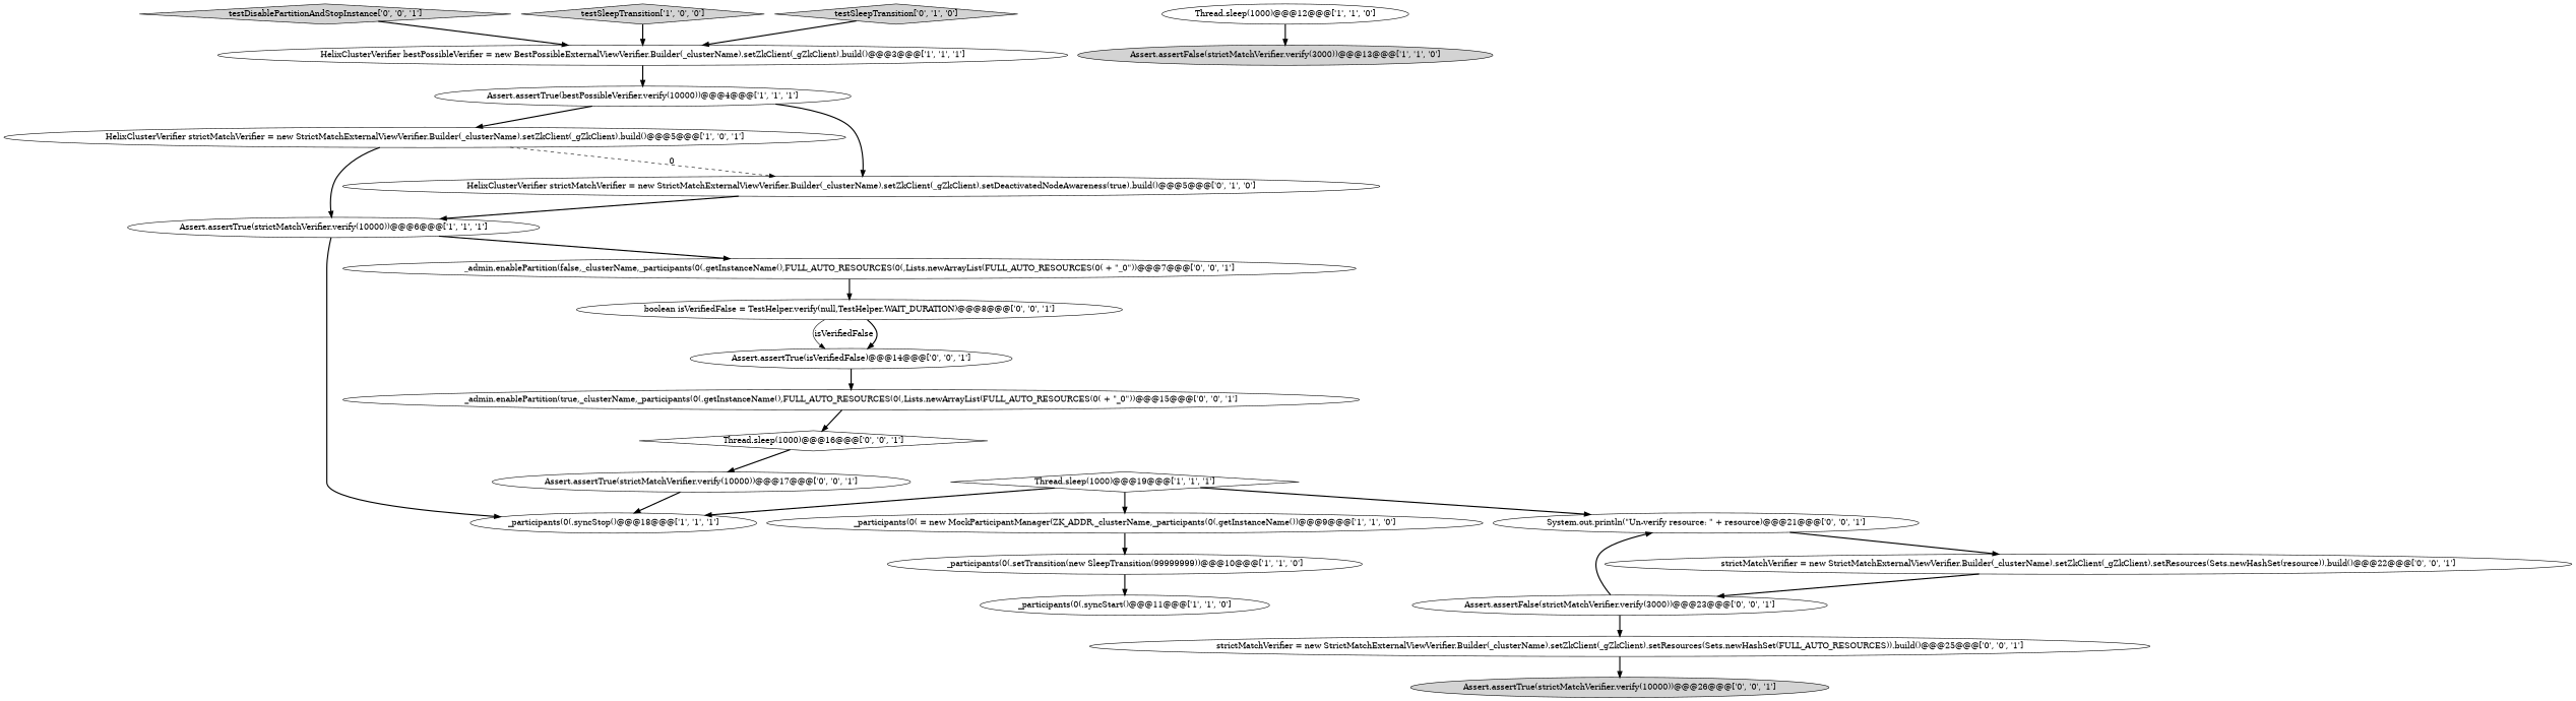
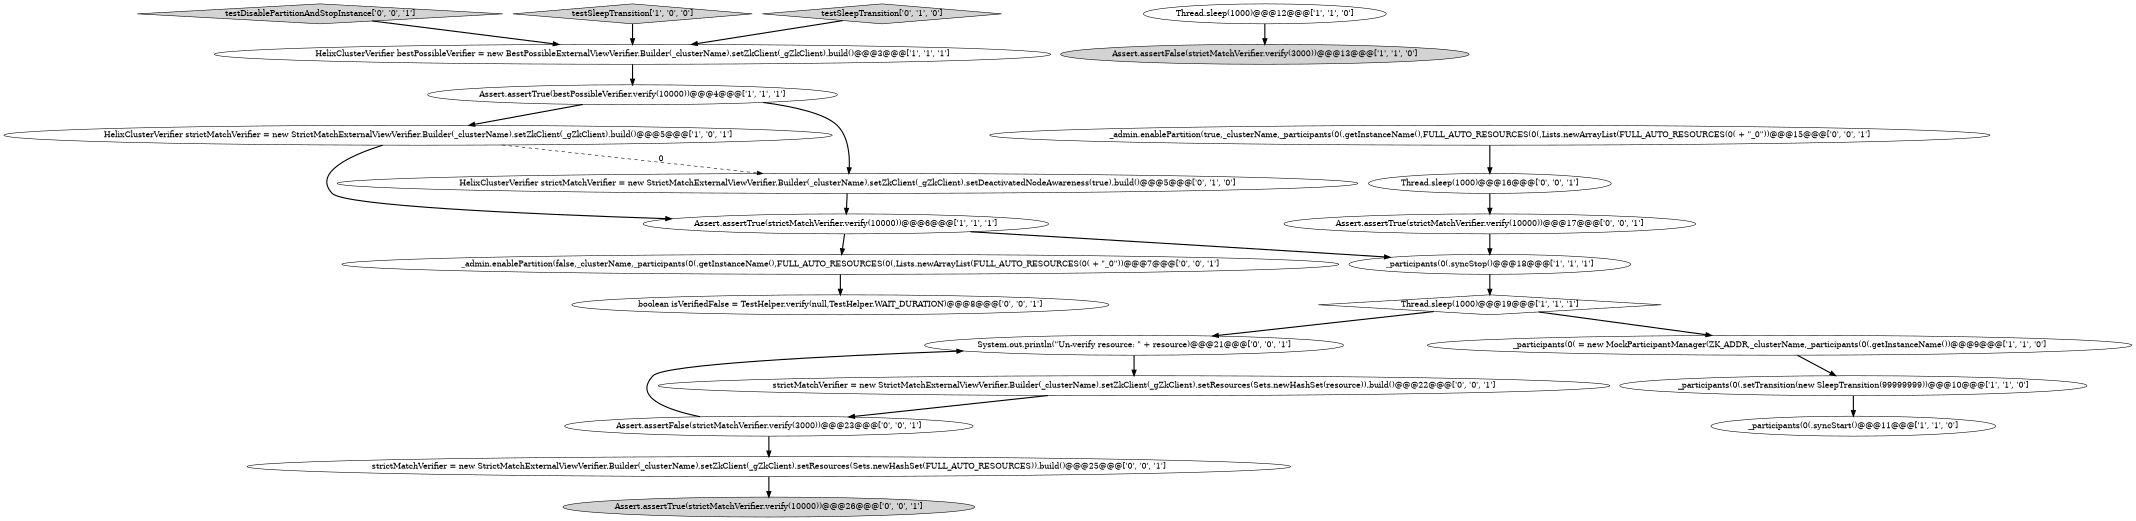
  digraph {
    node [fillcolor=white shape=ellipse style=filled]
    edge [style=bold]
    n1 [fillcolor=lightgray label="testDisablePartitionAndStopInstance['0', '0', '1']" shape=diamond]
    n2 [label="HelixClusterVerifier bestPossibleVerifier = new BestPossibleExternalViewVerifier.Builder(_clusterName).setZkClient(_gZkClient).build()@@@3@@@['1', '1', '1']"]
    n3 [label="Assert.assertTrue(bestPossibleVerifier.verify(10000))@@@4@@@['1', '1', '1']"]
    n4 [label="Thread.sleep(1000)@@@19@@@['1', '1', '1']" shape=diamond]
    n5 [label="System.out.println(\"Un-verify resource: \" + resource)@@@21@@@['0', '0', '1']"]
    n6 [label="_participants(0( = new MockParticipantManager(ZK_ADDR,_clusterName,_participants(0(.getInstanceName())@@@9@@@['1', '1', '0']"]
    n7 [label="strictMatchVerifier = new StrictMatchExternalViewVerifier.Builder(_clusterName).setZkClient(_gZkClient).setResources(Sets.newHashSet(resource)).build()@@@22@@@['0', '0', '1']"]
    n8 [label="_participants(0(.setTransition(new SleepTransition(99999999))@@@10@@@['1', '1', '0']"]
    n9 [label="Assert.assertFalse(strictMatchVerifier.verify(3000))@@@23@@@['0', '0', '1']"]
    n10 [fillcolor=lightgray label="testSleepTransition['1', '0', '0']" shape=diamond]
    n11 [label="HelixClusterVerifier strictMatchVerifier = new StrictMatchExternalViewVerifier.Builder(_clusterName).setZkClient(_gZkClient).build()@@@5@@@['1', '0', '1']"]
    n12 [label="HelixClusterVerifier strictMatchVerifier = new StrictMatchExternalViewVerifier.Builder(_clusterName).setZkClient(_gZkClient).setDeactivatedNodeAwareness(true).build()@@@5@@@['0', '1', '0']"]
    n13 [label="Assert.assertTrue(strictMatchVerifier.verify(10000))@@@6@@@['1', '1', '1']"]
    n14 [label="_participants(0(.syncStop()@@@18@@@['1', '1', '1']"]
    n15 [label="_admin.enablePartition(false,_clusterName,_participants(0(.getInstanceName(),FULL_AUTO_RESOURCES(0(,Lists.newArrayList(FULL_AUTO_RESOURCES(0( + \"_0\"))@@@7@@@['0', '0', '1']"]
    n16 [label="_participants(0(.syncStart()@@@11@@@['1', '1', '0']"]
    n17 [label="strictMatchVerifier = new StrictMatchExternalViewVerifier.Builder(_clusterName).setZkClient(_gZkClient).setResources(Sets.newHashSet(FULL_AUTO_RESOURCES)).build()@@@25@@@['0', '0', '1']"]
    n18 [fillcolor=lightgray label="Assert.assertTrue(strictMatchVerifier.verify(10000))@@@26@@@['0', '0', '1']"]
    n19 [label="Thread.sleep(1000)@@@12@@@['1', '1', '0']"]
    n20 [fillcolor=lightgray label="Assert.assertFalse(strictMatchVerifier.verify(3000))@@@13@@@['1', '1', '0']"]
-   n21 [label="Assert.assertTrue(isVerifiedFalse)@@@14@@@['0', '0', '1']"]
    n22 [label="_admin.enablePartition(true,_clusterName,_participants(0(.getInstanceName(),FULL_AUTO_RESOURCES(0(,Lists.newArrayList(FULL_AUTO_RESOURCES(0( + \"_0\"))@@@15@@@['0', '0', '1']"]
-   n23 [label="Thread.sleep(1000)@@@16@@@['0', '0', '1']" shape=diamond]
+   n23 [label="Thread.sleep(1000)@@@16@@@['0', '0', '1']"]
    n24 [label="boolean isVerifiedFalse = TestHelper.verify(null,TestHelper.WAIT_DURATION)@@@8@@@['0', '0', '1']"]
    n25 [label="Assert.assertTrue(strictMatchVerifier.verify(10000))@@@17@@@['0', '0', '1']"]
    n26 [fillcolor=lightgray label="testSleepTransition['0', '1', '0']" shape=diamond]
    n1 -> n2
    n2 -> n3
    n3 -> n11
    n3 -> n12
    n4 -> n5
    n4 -> n6
    n5 -> n7
    n6 -> n8
    n7 -> n9
    n8 -> n16
    n9 -> n5
    n9 -> n17
    n10 -> n2
    n11 -> n12 [label=0 style=dashed]
    n11 -> n13
    n12 -> n13
    n13 -> n14
    n13 -> n15
-   n4 -> n14
+   n14 -> n4
    n15 -> n24
    n17 -> n18
    n19 -> n20
-   n21 -> n22
    n22 -> n23
    n23 -> n25
-   n24 -> n21
-   n24 -> n21 [label=isVerifiedFalse style=solid]
    n25 -> n14
    n26 -> n2
  }
